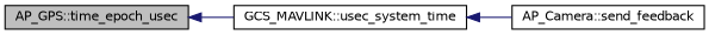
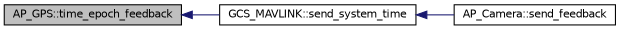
  digraph {
    rankdir=LR
    node [color=black fillcolor=white fontname=Helvetica fontsize=10 shape=record style=filled]
    edge [color=midnightblue dir=back fontname=Helvetica fontsize=10 labelfontname=Helvetica labelfontsize=10 style=solid]
-   n1 [fillcolor=grey75 fontcolor=black height=0.2 label="AP_GPS::time_epoch_usec" width=0.4]
-   n2 [height=0.2 label="GCS_MAVLINK::usec_system_time" width=0.4]
+   n1 [fillcolor=grey75 fontcolor=black height=0.2 label="AP_GPS::time_epoch_feedback" width=0.4]
+   n2 [height=0.2 label="GCS_MAVLINK::send_system_time" width=0.4]
    n3 [height=0.2 label="AP_Camera::send_feedback" width=0.4]
    n1 -> n2
    n2 -> n3
  }
